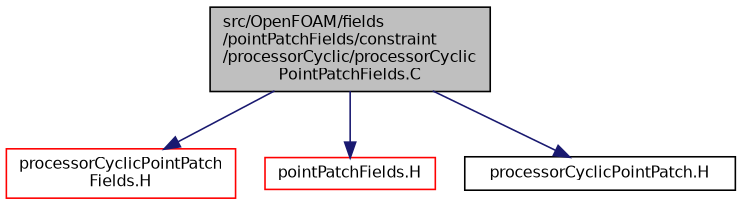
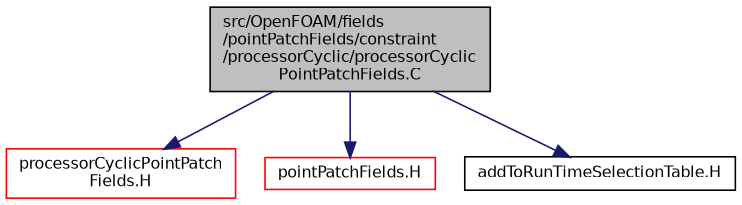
  digraph {
    node [color=black fontname=Helvetica fontsize=10 shape=record]
    edge [color=midnightblue fontname=Helvetica fontsize=10 labelfontname=Helvetica labelfontsize=10 style=solid]
    n1 [fillcolor=grey75 fontcolor=black height=0.2 label="src/OpenFOAM/fields\l/pointPatchFields/constraint\l/processorCyclic/processorCyclic\lPointPatchFields.C" style=filled width=0.4]
    n2 [color=red height=0.2 label="processorCyclicPointPatch\lFields.H" width=0.4]
    n3 [color=red height=0.2 label="pointPatchFields.H" width=0.4]
-   n4 [height=0.2 label="processorCyclicPointPatch.H" width=0.4]
+   n4 [height=0.2 label="addToRunTimeSelectionTable.H" width=0.4]
    n1 -> n2
    n1 -> n3
    n1 -> n4
  }
